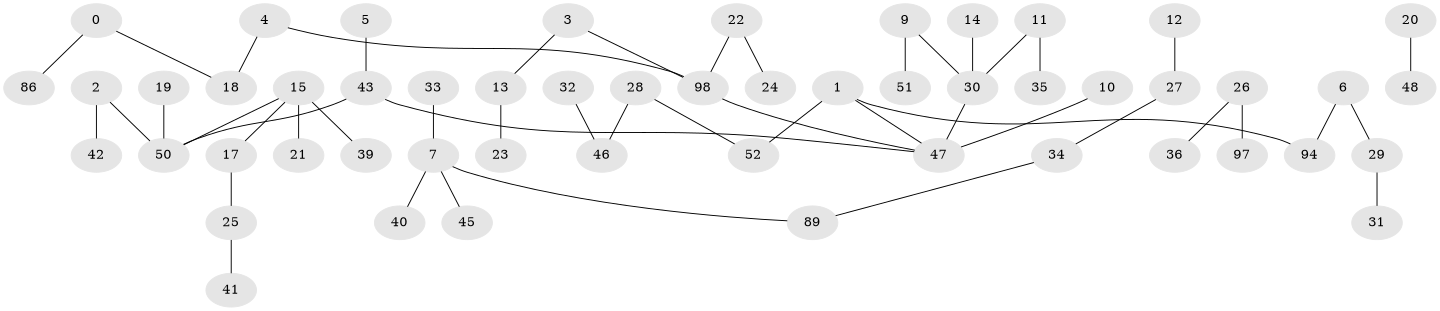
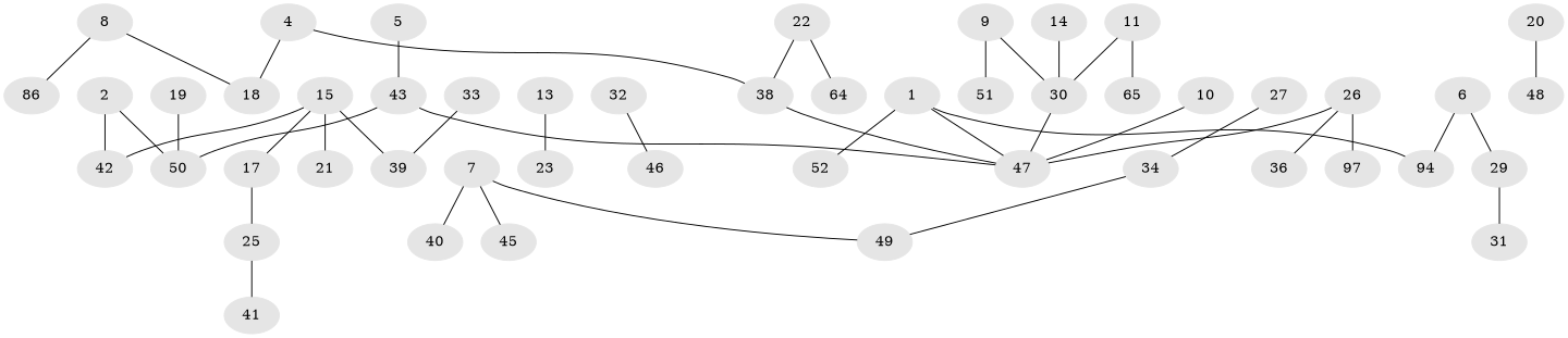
  graph {
    node [color=gray90 style=filled]
    edge [weight=1.0]
    n1 [label=94]
    1
    47
    52
    7
    40
    45
-   49 [label=89]
+   49
    2
    42
    50
-   3
    13
-   38 [label=98]
+   38
    23
    4
    18
    5
    43
    20
    48
    6
    29
    31
-   8 [label=0]
+   8
    n26 [label=86]
    9
    30
    51
    10
    11
-   35
-   12
+   35 [label=65]
    27
    34
    14
    15
    17
    21
    39
    25
    41
    19
    22
-   24
+   24 [label=64]
    26
    36
    n48 [label=97]
-   28
    46
    32
    33
    1 -- n1
    1 -- 47
    1 -- 52
    7 -- 40
    7 -- 45
    7 -- 49
    2 -- 42
    2 -- 50
-   3 -- 13
-   3 -- 38
    13 -- 23
    38 -- 47
    4 -- 38
    4 -- 18
    5 -- 43
    43 -- 47
    43 -- 50
    20 -- 48
    6 -- n1
    6 -- 29
    29 -- 31
    8 -- 18
    8 -- n26
    9 -- 30
    9 -- 51
    30 -- 47
    10 -- 47
    11 -- 30
    11 -- 35
-   12 -- 27
    27 -- 34
    34 -- 49
    14 -- 30
-   15 -- 50
+   15 -- 42
    15 -- 17
    15 -- 21
    15 -- 39
    17 -- 25
    25 -- 41
    19 -- 50
    22 -- 38
    22 -- 24
+   26 -- 47
    26 -- 36
    26 -- n48
-   28 -- 52
-   28 -- 46
    32 -- 46
-   33 -- 7
+   33 -- 39
  }
